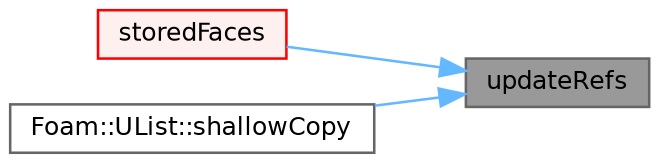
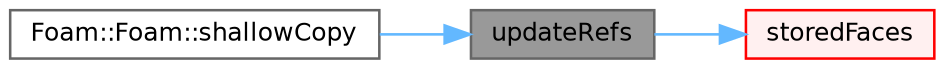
  digraph {
    rankdir=LR
    node [fontname=Helvetica fontsize=10 shape=box style=filled]
    edge [color=steelblue1 fontname=Helvetica fontsize=10 labelfontname=Helvetica labelfontsize=10 style=solid]
    n1 [color=gray40 fillcolor=grey60 fontcolor=black height=0.2 label=updateRefs width=0.4]
    n2 [color=red fillcolor="#FFF0F0" height=0.2 label=storedFaces width=0.4]
-   n3 [color=grey40 fillcolor=white height=0.2 label="Foam::UList::shallowCopy" width=0.4]
-   n2 -> n1
+   n3 [color=grey40 fillcolor=white height=0.2 label="Foam::Foam::shallowCopy" width=0.4]
+   n1 -> n2
    n3 -> n1
  }
